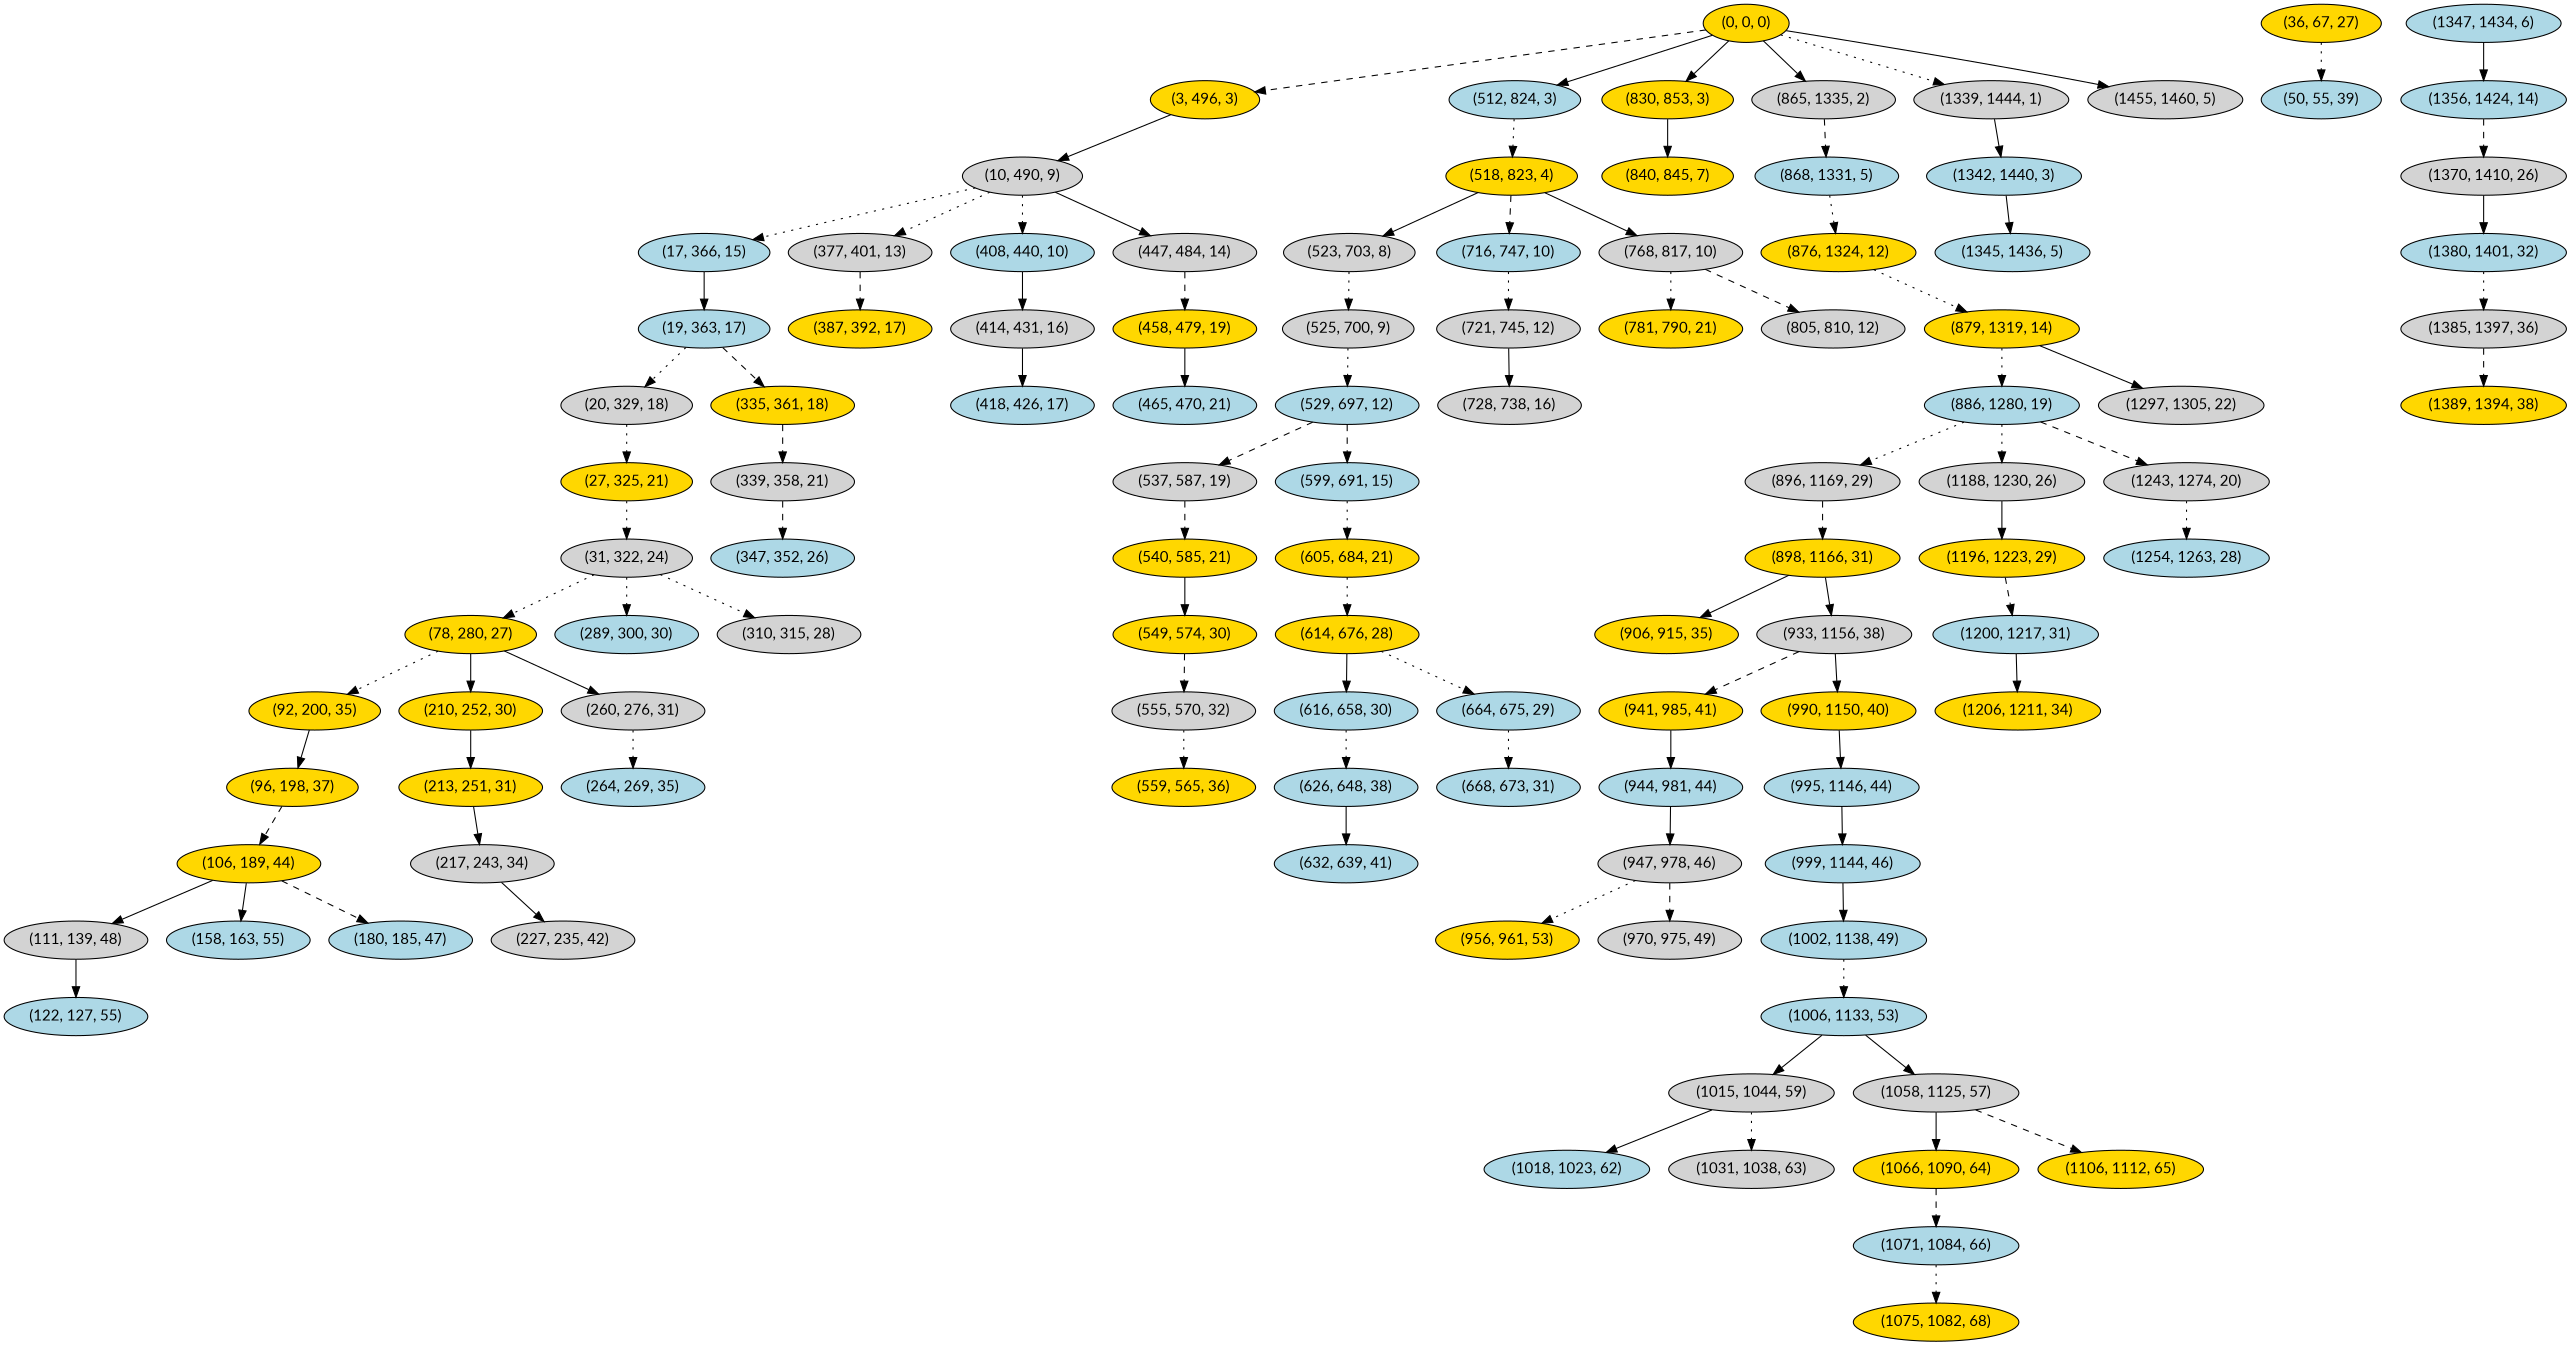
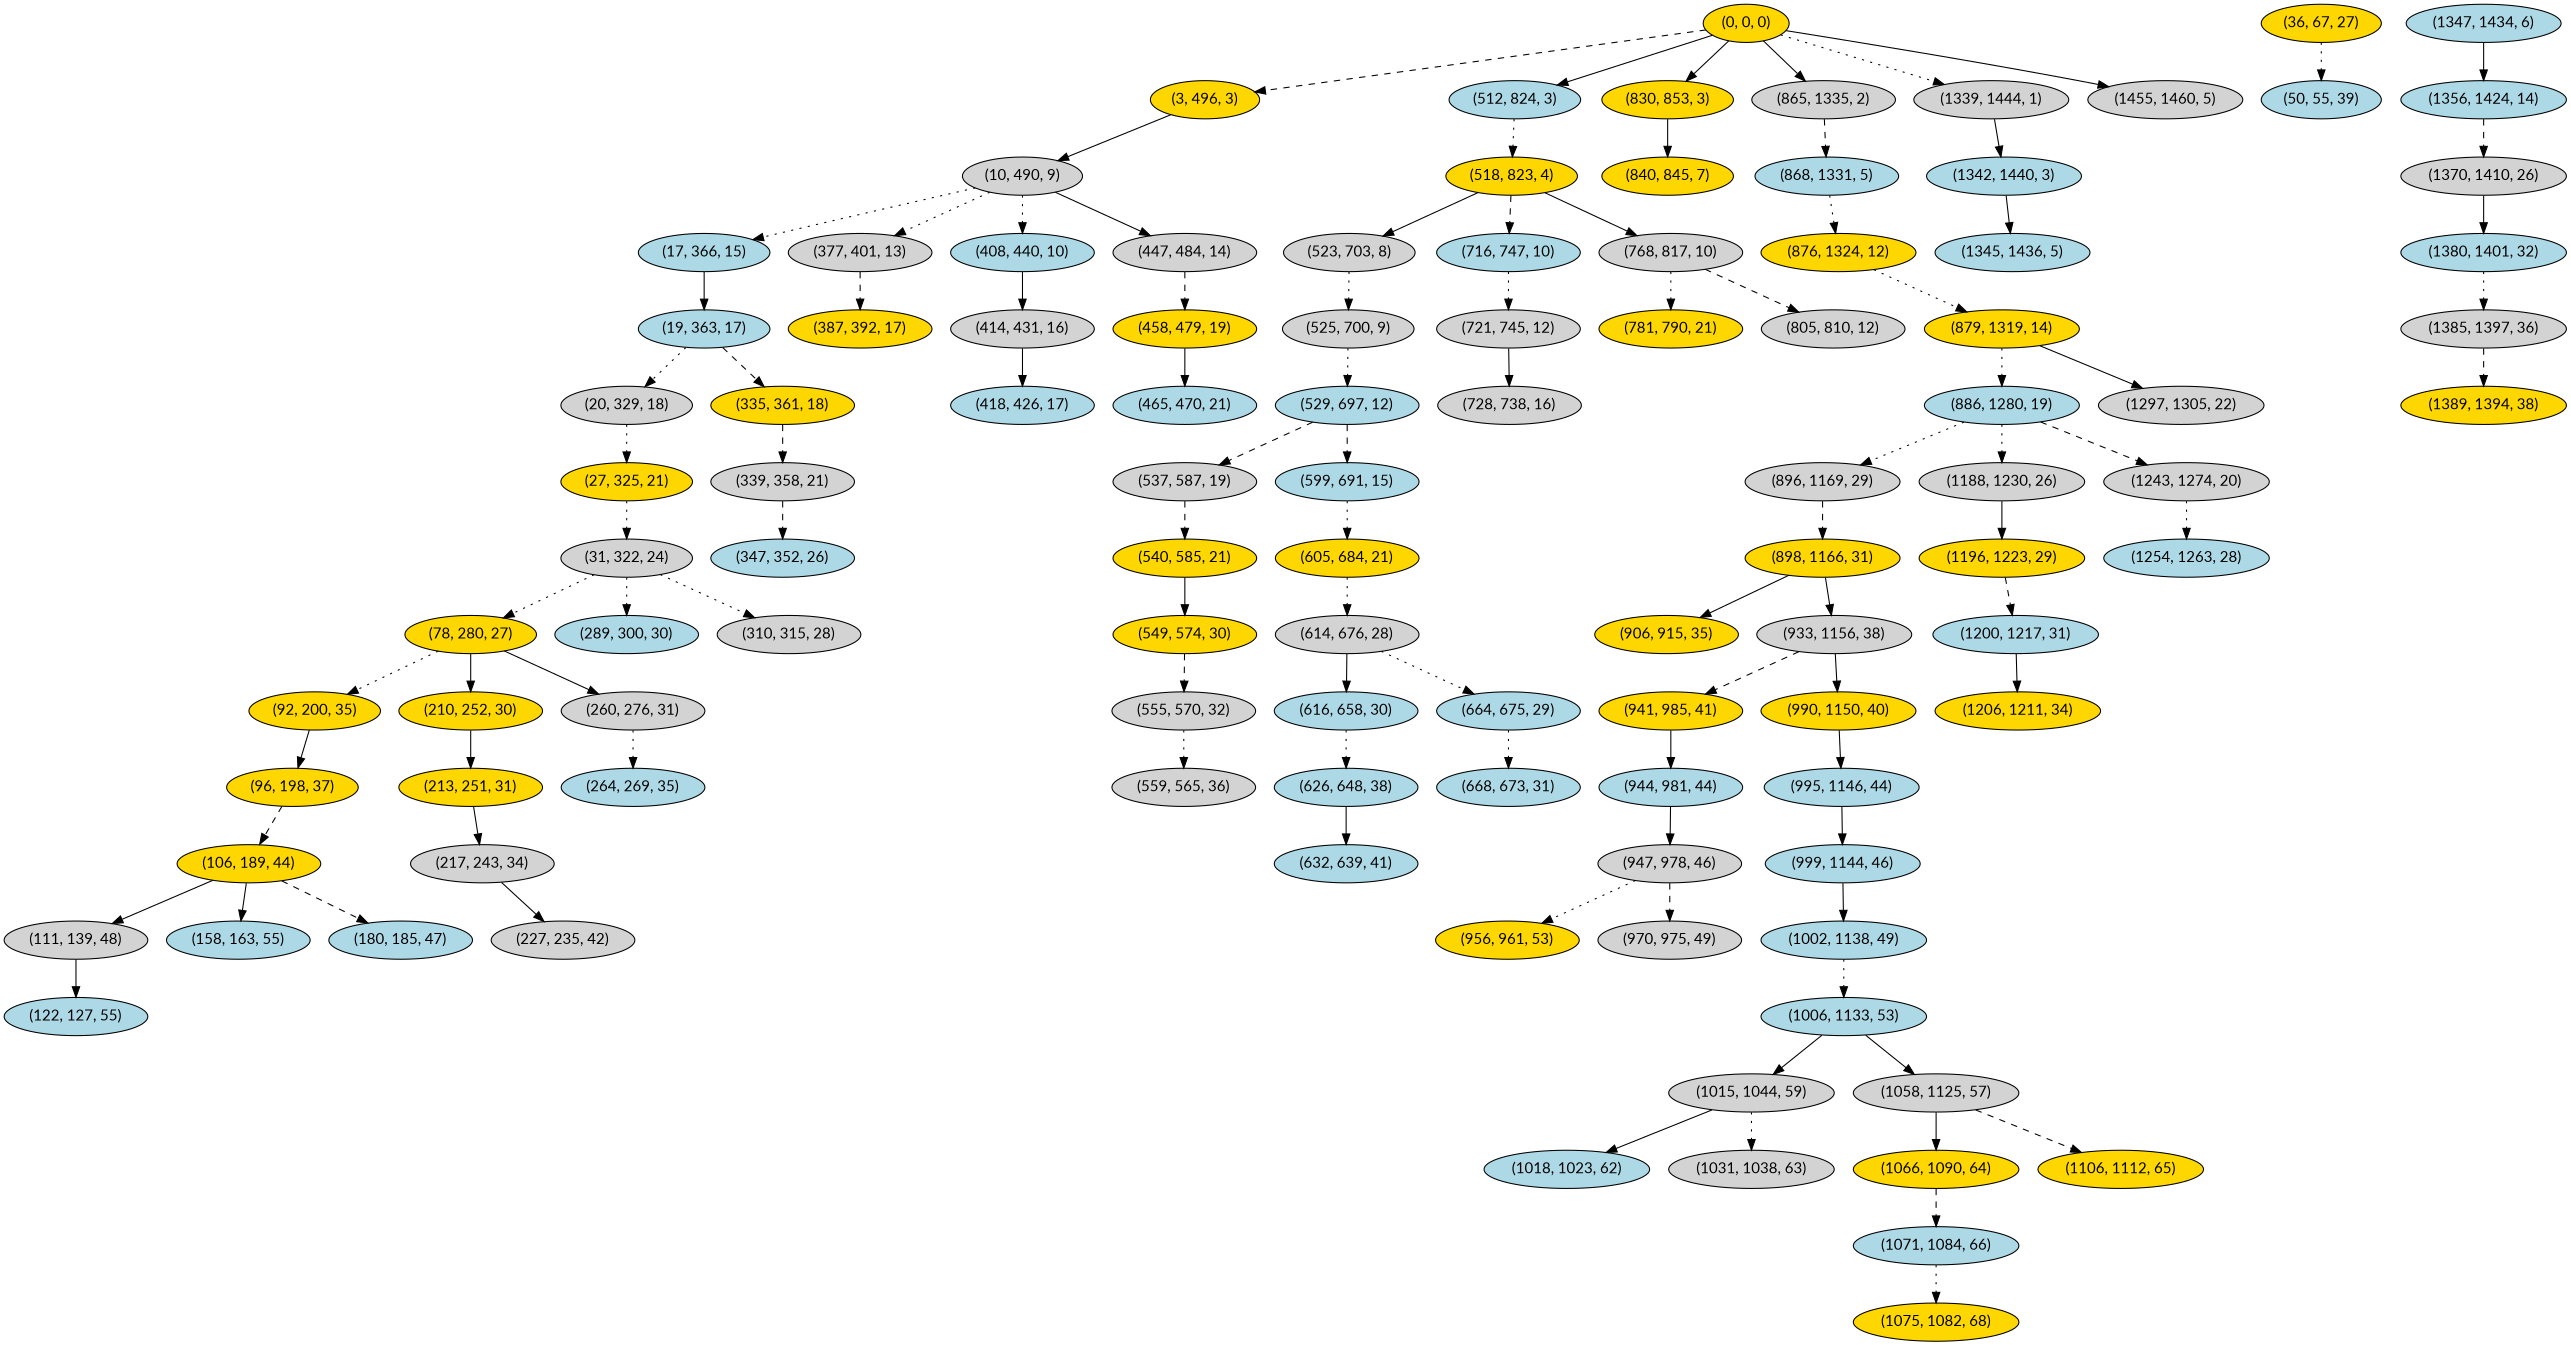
  digraph {
    fontname=Lato
    node [fillcolor=lightblue fontname=Lato style=filled]
    edge [fontname=Lato style=solid]
    "(0, 0, 0)" [fillcolor=gold]
    "(3, 496, 3)" [fillcolor=gold]
    "(512, 824, 3)"
    "(830, 853, 3)" [fillcolor=gold]
    "(865, 1335, 2)" [fillcolor=lightgrey]
    "(1339, 1444, 1)" [fillcolor=lightgrey]
    "(1455, 1460, 5)" [fillcolor=lightgrey]
    "(10, 490, 9)" [fillcolor=lightgrey]
    "(518, 823, 4)" [fillcolor=gold]
    "(840, 845, 7)" [fillcolor=gold]
    "(868, 1331, 5)"
    "(1342, 1440, 3)"
    "(17, 366, 15)"
    "(377, 401, 13)" [fillcolor=lightgrey]
    "(408, 440, 10)"
    "(447, 484, 14)" [fillcolor=lightgrey]
    "(19, 363, 17)"
    "(387, 392, 17)" [fillcolor=gold]
    "(414, 431, 16)" [fillcolor=lightgrey]
    "(458, 479, 19)" [fillcolor=gold]
    "(20, 329, 18)" [fillcolor=lightgrey]
    "(335, 361, 18)" [fillcolor=gold]
    "(27, 325, 21)" [fillcolor=gold]
    "(339, 358, 21)" [fillcolor=lightgrey]
    "(31, 322, 24)" [fillcolor=lightgrey]
    "(78, 280, 27)" [fillcolor=gold]
    "(289, 300, 30)"
    "(310, 315, 28)" [fillcolor=lightgrey]
    "(36, 67, 27)" [fillcolor=gold]
    "(50, 55, 39)"
    "(92, 200, 35)" [fillcolor=gold]
    "(210, 252, 30)" [fillcolor=gold]
    "(260, 276, 31)" [fillcolor=lightgrey]
    "(96, 198, 37)" [fillcolor=gold]
    "(213, 251, 31)" [fillcolor=gold]
    "(264, 269, 35)"
    "(106, 189, 44)" [fillcolor=gold]
    "(111, 139, 48)" [fillcolor=lightgrey]
    "(158, 163, 55)"
    "(180, 185, 47)"
    "(122, 127, 55)"
    "(217, 243, 34)" [fillcolor=lightgrey]
    "(227, 235, 42)" [fillcolor=lightgrey]
    "(347, 352, 26)"
    "(418, 426, 17)"
    "(465, 470, 21)"
    "(523, 703, 8)" [fillcolor=lightgrey]
    "(716, 747, 10)"
    "(768, 817, 10)" [fillcolor=lightgrey]
    "(525, 700, 9)" [fillcolor=lightgrey]
    "(721, 745, 12)" [fillcolor=lightgrey]
    "(781, 790, 21)" [fillcolor=gold]
    "(805, 810, 12)" [fillcolor=lightgrey]
    "(529, 697, 12)"
    "(537, 587, 19)" [fillcolor=lightgrey]
    "(599, 691, 15)"
    "(540, 585, 21)" [fillcolor=gold]
    "(605, 684, 21)" [fillcolor=gold]
    "(549, 574, 30)" [fillcolor=gold]
    "(555, 570, 32)" [fillcolor=lightgrey]
-   "(559, 565, 36)" [fillcolor=gold]
-   "(614, 676, 28)" [fillcolor=gold]
+   "(559, 565, 36)" [fillcolor=lightgrey]
+   "(614, 676, 28)" [fillcolor=lightgrey]
    "(616, 658, 30)"
    "(664, 675, 29)"
    "(626, 648, 38)"
    "(668, 673, 31)"
    "(632, 639, 41)"
    "(728, 738, 16)" [fillcolor=lightgrey]
    "(876, 1324, 12)" [fillcolor=gold]
    "(879, 1319, 14)" [fillcolor=gold]
    "(886, 1280, 19)"
    "(1297, 1305, 22)" [fillcolor=lightgrey]
    "(896, 1169, 29)" [fillcolor=lightgrey]
    "(1188, 1230, 26)" [fillcolor=lightgrey]
    "(1243, 1274, 20)" [fillcolor=lightgrey]
    "(898, 1166, 31)" [fillcolor=gold]
    "(1196, 1223, 29)" [fillcolor=gold]
    "(1254, 1263, 28)"
    "(906, 915, 35)" [fillcolor=gold]
    "(933, 1156, 38)" [fillcolor=lightgrey]
    "(941, 985, 41)" [fillcolor=gold]
    "(990, 1150, 40)" [fillcolor=gold]
    "(944, 981, 44)"
    "(995, 1146, 44)"
    "(947, 978, 46)" [fillcolor=lightgrey]
    "(956, 961, 53)" [fillcolor=gold]
    "(970, 975, 49)" [fillcolor=lightgrey]
    "(999, 1144, 46)"
    "(1002, 1138, 49)"
    "(1006, 1133, 53)"
    "(1015, 1044, 59)" [fillcolor=lightgrey]
    "(1058, 1125, 57)" [fillcolor=lightgrey]
    "(1018, 1023, 62)"
    "(1031, 1038, 63)" [fillcolor=lightgrey]
    "(1066, 1090, 64)" [fillcolor=gold]
    "(1106, 1112, 65)" [fillcolor=gold]
    "(1071, 1084, 66)"
    "(1075, 1082, 68)" [fillcolor=gold]
    "(1200, 1217, 31)"
    "(1206, 1211, 34)" [fillcolor=gold]
    "(1345, 1436, 5)"
    "(1347, 1434, 6)"
    "(1356, 1424, 14)"
    "(1370, 1410, 26)" [fillcolor=lightgrey]
    "(1380, 1401, 32)"
    "(1385, 1397, 36)" [fillcolor=lightgrey]
    "(1389, 1394, 38)" [fillcolor=gold]
    "(0, 0, 0)" -> "(3, 496, 3)" [style=dashed]
    "(0, 0, 0)" -> "(512, 824, 3)"
    "(0, 0, 0)" -> "(830, 853, 3)"
    "(0, 0, 0)" -> "(865, 1335, 2)"
    "(0, 0, 0)" -> "(1339, 1444, 1)" [style=dotted]
    "(0, 0, 0)" -> "(1455, 1460, 5)"
    "(3, 496, 3)" -> "(10, 490, 9)"
    "(512, 824, 3)" -> "(518, 823, 4)" [style=dotted]
    "(830, 853, 3)" -> "(840, 845, 7)"
    "(865, 1335, 2)" -> "(868, 1331, 5)" [style=dashed]
    "(1339, 1444, 1)" -> "(1342, 1440, 3)"
    "(10, 490, 9)" -> "(17, 366, 15)" [style=dotted]
    "(10, 490, 9)" -> "(377, 401, 13)" [style=dotted]
    "(10, 490, 9)" -> "(408, 440, 10)" [style=dotted]
    "(10, 490, 9)" -> "(447, 484, 14)"
    "(518, 823, 4)" -> "(523, 703, 8)"
    "(518, 823, 4)" -> "(716, 747, 10)" [style=dashed]
    "(518, 823, 4)" -> "(768, 817, 10)"
    "(868, 1331, 5)" -> "(876, 1324, 12)" [style=dotted]
    "(1342, 1440, 3)" -> "(1345, 1436, 5)"
    "(17, 366, 15)" -> "(19, 363, 17)"
    "(377, 401, 13)" -> "(387, 392, 17)" [style=dashed]
    "(408, 440, 10)" -> "(414, 431, 16)"
    "(447, 484, 14)" -> "(458, 479, 19)" [style=dashed]
    "(19, 363, 17)" -> "(20, 329, 18)" [style=dotted]
    "(19, 363, 17)" -> "(335, 361, 18)" [style=dashed]
    "(414, 431, 16)" -> "(418, 426, 17)"
    "(458, 479, 19)" -> "(465, 470, 21)"
    "(20, 329, 18)" -> "(27, 325, 21)" [style=dotted]
    "(335, 361, 18)" -> "(339, 358, 21)" [style=dashed]
    "(27, 325, 21)" -> "(31, 322, 24)" [style=dotted]
    "(339, 358, 21)" -> "(347, 352, 26)" [style=dashed]
    "(31, 322, 24)" -> "(78, 280, 27)" [style=dotted]
    "(31, 322, 24)" -> "(289, 300, 30)" [style=dotted]
    "(31, 322, 24)" -> "(310, 315, 28)" [style=dotted]
    "(78, 280, 27)" -> "(92, 200, 35)" [style=dotted]
    "(78, 280, 27)" -> "(210, 252, 30)"
    "(78, 280, 27)" -> "(260, 276, 31)"
    "(36, 67, 27)" -> "(50, 55, 39)" [style=dotted]
    "(92, 200, 35)" -> "(96, 198, 37)"
    "(210, 252, 30)" -> "(213, 251, 31)"
    "(260, 276, 31)" -> "(264, 269, 35)" [style=dotted]
    "(96, 198, 37)" -> "(106, 189, 44)" [style=dashed]
    "(213, 251, 31)" -> "(217, 243, 34)"
    "(106, 189, 44)" -> "(111, 139, 48)"
    "(106, 189, 44)" -> "(158, 163, 55)"
    "(106, 189, 44)" -> "(180, 185, 47)" [style=dashed]
    "(111, 139, 48)" -> "(122, 127, 55)"
    "(217, 243, 34)" -> "(227, 235, 42)"
    "(523, 703, 8)" -> "(525, 700, 9)" [style=dotted]
    "(716, 747, 10)" -> "(721, 745, 12)" [style=dotted]
    "(768, 817, 10)" -> "(781, 790, 21)" [style=dotted]
    "(768, 817, 10)" -> "(805, 810, 12)" [style=dashed]
    "(525, 700, 9)" -> "(529, 697, 12)" [style=dotted]
    "(721, 745, 12)" -> "(728, 738, 16)"
    "(529, 697, 12)" -> "(537, 587, 19)" [style=dashed]
    "(529, 697, 12)" -> "(599, 691, 15)" [style=dashed]
    "(537, 587, 19)" -> "(540, 585, 21)" [style=dashed]
    "(599, 691, 15)" -> "(605, 684, 21)" [style=dotted]
    "(540, 585, 21)" -> "(549, 574, 30)"
    "(605, 684, 21)" -> "(614, 676, 28)" [style=dotted]
    "(549, 574, 30)" -> "(555, 570, 32)" [style=dashed]
    "(555, 570, 32)" -> "(559, 565, 36)" [style=dotted]
    "(614, 676, 28)" -> "(616, 658, 30)"
    "(614, 676, 28)" -> "(664, 675, 29)" [style=dotted]
    "(616, 658, 30)" -> "(626, 648, 38)" [style=dotted]
    "(664, 675, 29)" -> "(668, 673, 31)" [style=dotted]
    "(626, 648, 38)" -> "(632, 639, 41)"
    "(876, 1324, 12)" -> "(879, 1319, 14)" [style=dotted]
    "(879, 1319, 14)" -> "(886, 1280, 19)" [style=dotted]
    "(879, 1319, 14)" -> "(1297, 1305, 22)"
    "(886, 1280, 19)" -> "(896, 1169, 29)" [style=dotted]
    "(886, 1280, 19)" -> "(1188, 1230, 26)" [style=dotted]
    "(886, 1280, 19)" -> "(1243, 1274, 20)" [style=dashed]
    "(896, 1169, 29)" -> "(898, 1166, 31)" [style=dashed]
    "(1188, 1230, 26)" -> "(1196, 1223, 29)"
    "(1243, 1274, 20)" -> "(1254, 1263, 28)" [style=dotted]
    "(898, 1166, 31)" -> "(906, 915, 35)"
    "(898, 1166, 31)" -> "(933, 1156, 38)"
    "(1196, 1223, 29)" -> "(1200, 1217, 31)" [style=dashed]
    "(933, 1156, 38)" -> "(941, 985, 41)" [style=dashed]
    "(933, 1156, 38)" -> "(990, 1150, 40)"
    "(941, 985, 41)" -> "(944, 981, 44)"
    "(990, 1150, 40)" -> "(995, 1146, 44)"
    "(944, 981, 44)" -> "(947, 978, 46)"
    "(995, 1146, 44)" -> "(999, 1144, 46)"
    "(947, 978, 46)" -> "(956, 961, 53)" [style=dotted]
    "(947, 978, 46)" -> "(970, 975, 49)" [style=dashed]
    "(999, 1144, 46)" -> "(1002, 1138, 49)"
    "(1002, 1138, 49)" -> "(1006, 1133, 53)" [style=dotted]
    "(1006, 1133, 53)" -> "(1015, 1044, 59)"
    "(1006, 1133, 53)" -> "(1058, 1125, 57)"
    "(1015, 1044, 59)" -> "(1018, 1023, 62)"
    "(1015, 1044, 59)" -> "(1031, 1038, 63)" [style=dotted]
    "(1058, 1125, 57)" -> "(1066, 1090, 64)"
    "(1058, 1125, 57)" -> "(1106, 1112, 65)" [style=dashed]
    "(1066, 1090, 64)" -> "(1071, 1084, 66)" [style=dashed]
    "(1071, 1084, 66)" -> "(1075, 1082, 68)" [style=dotted]
    "(1200, 1217, 31)" -> "(1206, 1211, 34)"
    "(1347, 1434, 6)" -> "(1356, 1424, 14)"
    "(1356, 1424, 14)" -> "(1370, 1410, 26)" [style=dashed]
    "(1370, 1410, 26)" -> "(1380, 1401, 32)"
    "(1380, 1401, 32)" -> "(1385, 1397, 36)" [style=dotted]
    "(1385, 1397, 36)" -> "(1389, 1394, 38)" [style=dashed]
  }
